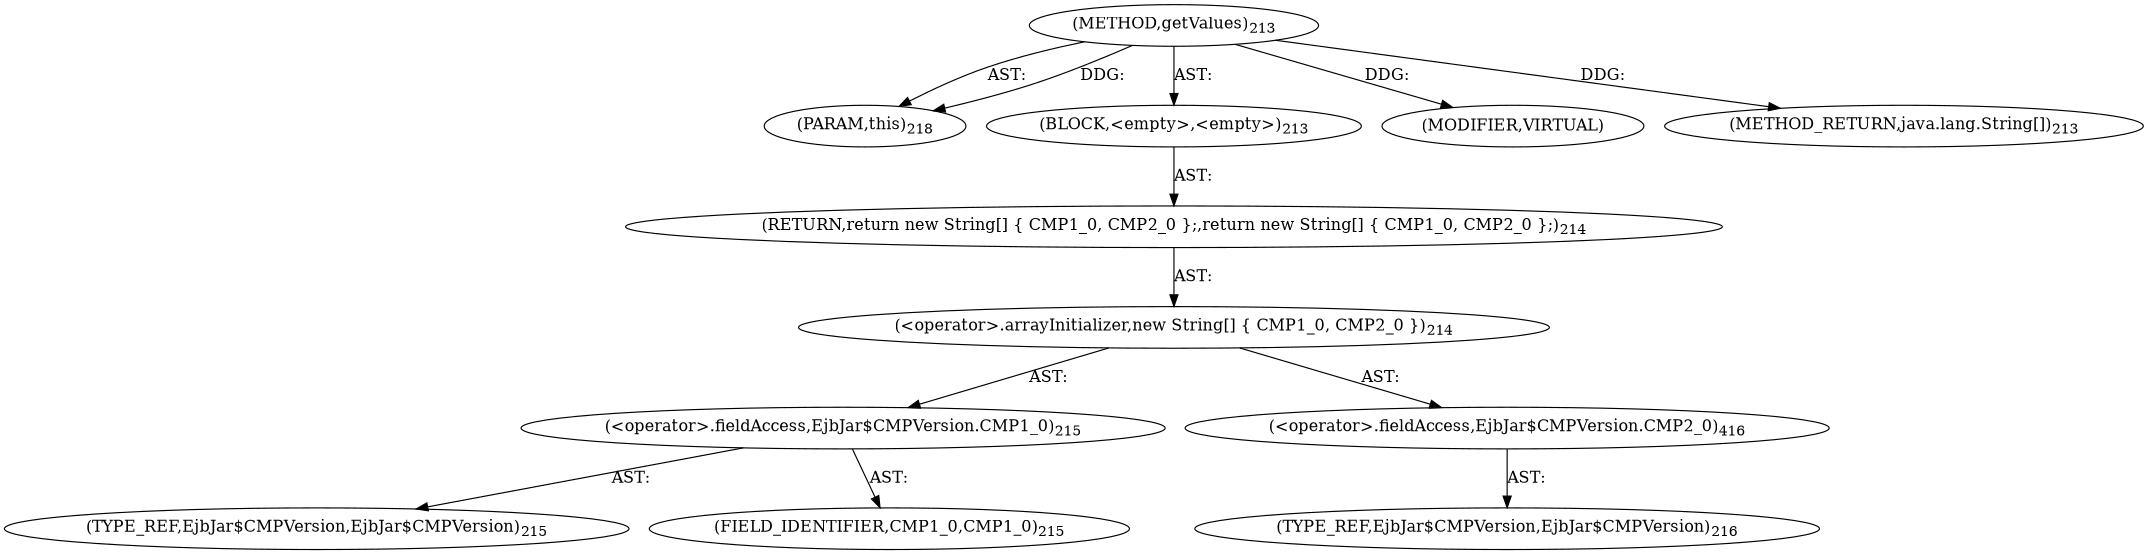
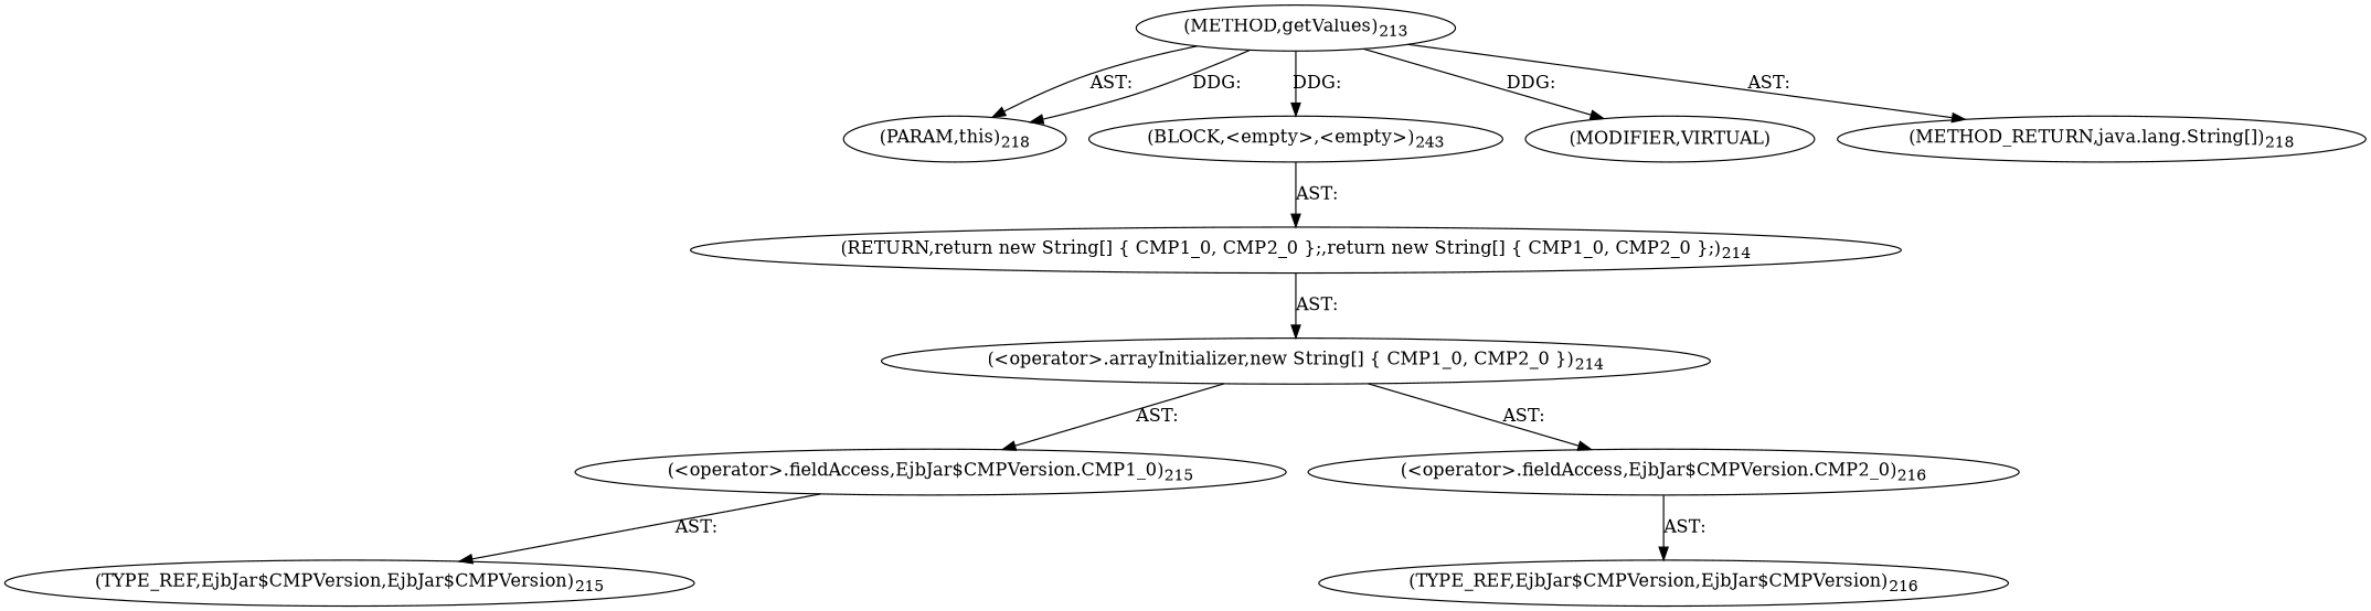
  digraph {
    n1 [label=<(METHOD,getValues)<SUB>213</SUB>>]
    n2 [label=<(PARAM,this)<SUB>218</SUB>>]
-   n3 [label=<(BLOCK,&lt;empty&gt;,&lt;empty&gt;)<SUB>213</SUB>>]
+   n3 [label=<(BLOCK,&lt;empty&gt;,&lt;empty&gt;)<SUB>243</SUB>>]
    n4 [label=<(MODIFIER,VIRTUAL)>]
-   n5 [label=<(METHOD_RETURN,java.lang.String[])<SUB>213</SUB>>]
+   n5 [label=<(METHOD_RETURN,java.lang.String[])<SUB>218</SUB>>]
    n6 [label=<(RETURN,return new String[] { CMP1_0, CMP2_0 };,return new String[] { CMP1_0, CMP2_0 };)<SUB>214</SUB>>]
    n7 [label=<(&lt;operator&gt;.arrayInitializer,new String[] { CMP1_0, CMP2_0 })<SUB>214</SUB>>]
    n8 [label=<(&lt;operator&gt;.fieldAccess,EjbJar$CMPVersion.CMP1_0)<SUB>215</SUB>>]
-   n9 [label=<(&lt;operator&gt;.fieldAccess,EjbJar$CMPVersion.CMP2_0)<SUB>416</SUB>>]
+   n9 [label=<(&lt;operator&gt;.fieldAccess,EjbJar$CMPVersion.CMP2_0)<SUB>216</SUB>>]
    n10 [label=<(TYPE_REF,EjbJar$CMPVersion,EjbJar$CMPVersion)<SUB>215</SUB>>]
-   n11 [label=<(FIELD_IDENTIFIER,CMP1_0,CMP1_0)<SUB>215</SUB>>]
    n12 [label=<(TYPE_REF,EjbJar$CMPVersion,EjbJar$CMPVersion)<SUB>216</SUB>>]
    n1 -> n2 [label="AST: "]
    n1 -> n2 [label="DDG: "]
-   n1 -> n3 [label="AST: "]
+   n1 -> n3 [label="DDG: "]
    n1 -> n4 [label="DDG: "]
-   n1 -> n5 [label="DDG: "]
+   n1 -> n5 [label="AST: "]
    n3 -> n6 [label="AST: "]
    n6 -> n7 [label="AST: "]
    n7 -> n8 [label="AST: "]
    n7 -> n9 [label="AST: "]
    n8 -> n10 [label="AST: "]
-   n8 -> n11 [label="AST: "]
    n9 -> n12 [label="AST: "]
  }
